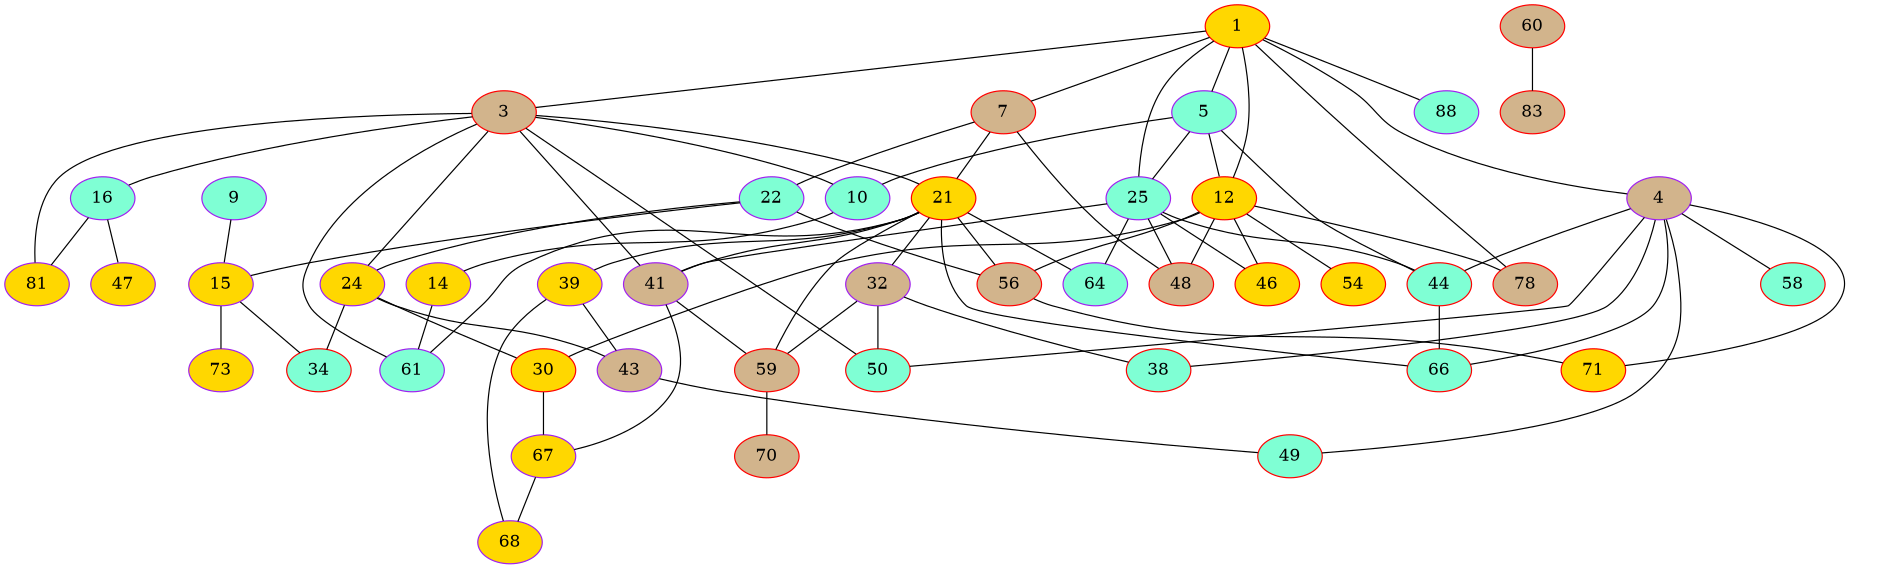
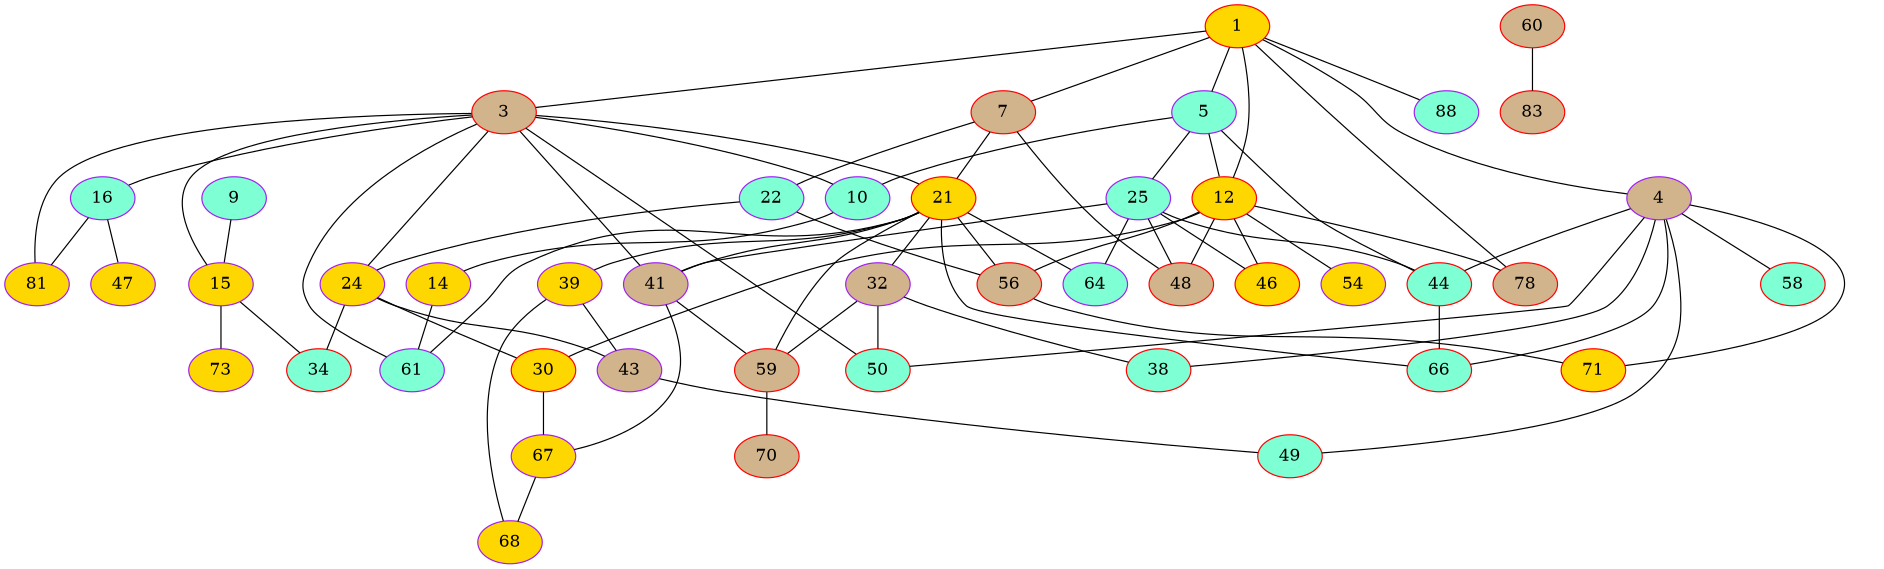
  graph {
    node [color=purple fillcolor=gold style=filled]
    1 [color=red super="+2"]
    3 [color=red fillcolor=tan super="+19+13+11"]
    4 [fillcolor=tan super="+18+40+33+62+23"]
    5 [fillcolor=aquamarine super="+8"]
    7 [color=red fillcolor=tan super="+27"]
    25 [fillcolor=aquamarine super="+26+37+28"]
    78 [color=red fillcolor=tan]
    88 [fillcolor=aquamarine]
    12 [color=red super="+17"]
    10 [fillcolor=aquamarine]
    15
    16 [fillcolor=aquamarine]
    21 [color=red super="+31+76"]
    24 [super="+84"]
    41 [fillcolor=tan super="+52+77"]
    50 [color=red fillcolor=aquamarine super="+51"]
    61 [fillcolor=aquamarine]
    81
    38 [color=red fillcolor=aquamarine]
    44 [color=red fillcolor=aquamarine super="+86"]
    49 [color=red fillcolor=aquamarine super="+85"]
    58 [color=red fillcolor=aquamarine]
    66 [color=red fillcolor=aquamarine super="+69"]
    71 [color=red]
    22 [fillcolor=aquamarine super="+80"]
    48 [color=red fillcolor=tan super="+74"]
    46 [color=red]
    64 [fillcolor=aquamarine]
    39 [super="+82"]
    43 [fillcolor=tan]
    68
    14
    34 [color=red fillcolor=aquamarine super="+72"]
    73
    47 [super="+87"]
    56 [color=red fillcolor=tan super="+65"]
    32 [fillcolor=tan]
    59 [color=red fillcolor=tan super="+63"]
    30 [color=red super="+57"]
    67 [super="+75"]
-   54 [color=red]
+   54
    9 [fillcolor=aquamarine super="+42"]
    60 [color=red fillcolor=tan]
    83 [color=red fillcolor=tan]
    70 [color=red fillcolor=tan]
    1 -- 3
    1 -- 4
    1 -- 5
    1 -- 7
-   1 -- 25
    1 -- 78
    1 -- 88
    1 -- 12
    3 -- 10
-   22 -- 15
+   3 -- 15
    3 -- 16
    3 -- 21
    3 -- 24
    3 -- 41
    3 -- 50
    3 -- 61
    3 -- 81
    4 -- 50
    4 -- 38
    4 -- 44
    4 -- 49
    4 -- 58
    4 -- 66
    4 -- 71
    5 -- 25
    5 -- 12
    5 -- 10
    5 -- 44
    7 -- 21
    7 -- 22
    7 -- 48
    25 -- 41
    25 -- 44
    25 -- 48
    25 -- 46
    25 -- 64
    12 -- 78
    12 -- 48
    12 -- 46
    12 -- 56 [weight=2]
    12 -- 30
    12 -- 54
    10 -- 14
    15 -- 34
    15 -- 73
    16 -- 81
    16 -- 47
    21 -- 41
    21 -- 61
    21 -- 66
    21 -- 64
    21 -- 39
    21 -- 56 [weight=2]
    21 -- 32
    21 -- 59
    24 -- 43
    24 -- 34
    24 -- 30
    41 -- 59
    41 -- 67
    44 -- 66
    22 -- 24
    22 -- 56
    39 -- 43
    39 -- 68
    43 -- 49
    14 -- 61
    56 -- 71
    32 -- 50
    32 -- 38
    32 -- 59
    59 -- 70
    30 -- 67
    67 -- 68
    9 -- 15
    60 -- 83
  }
